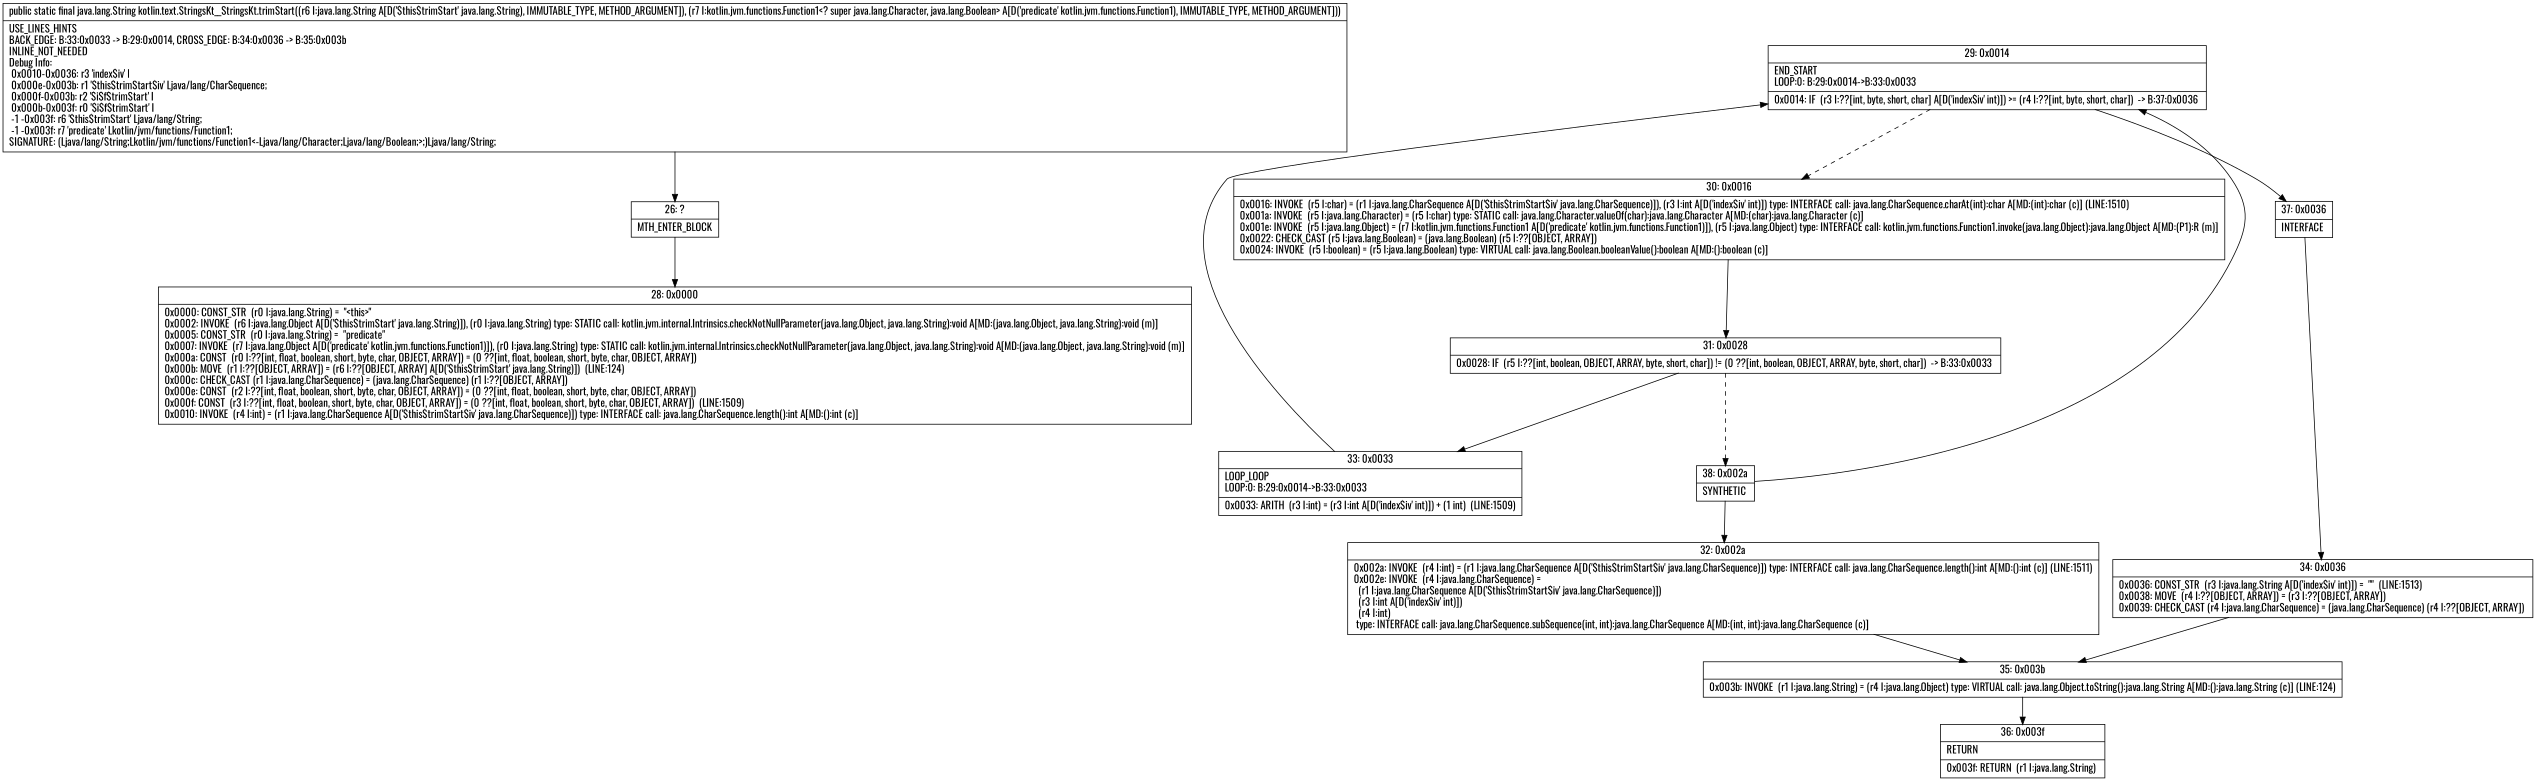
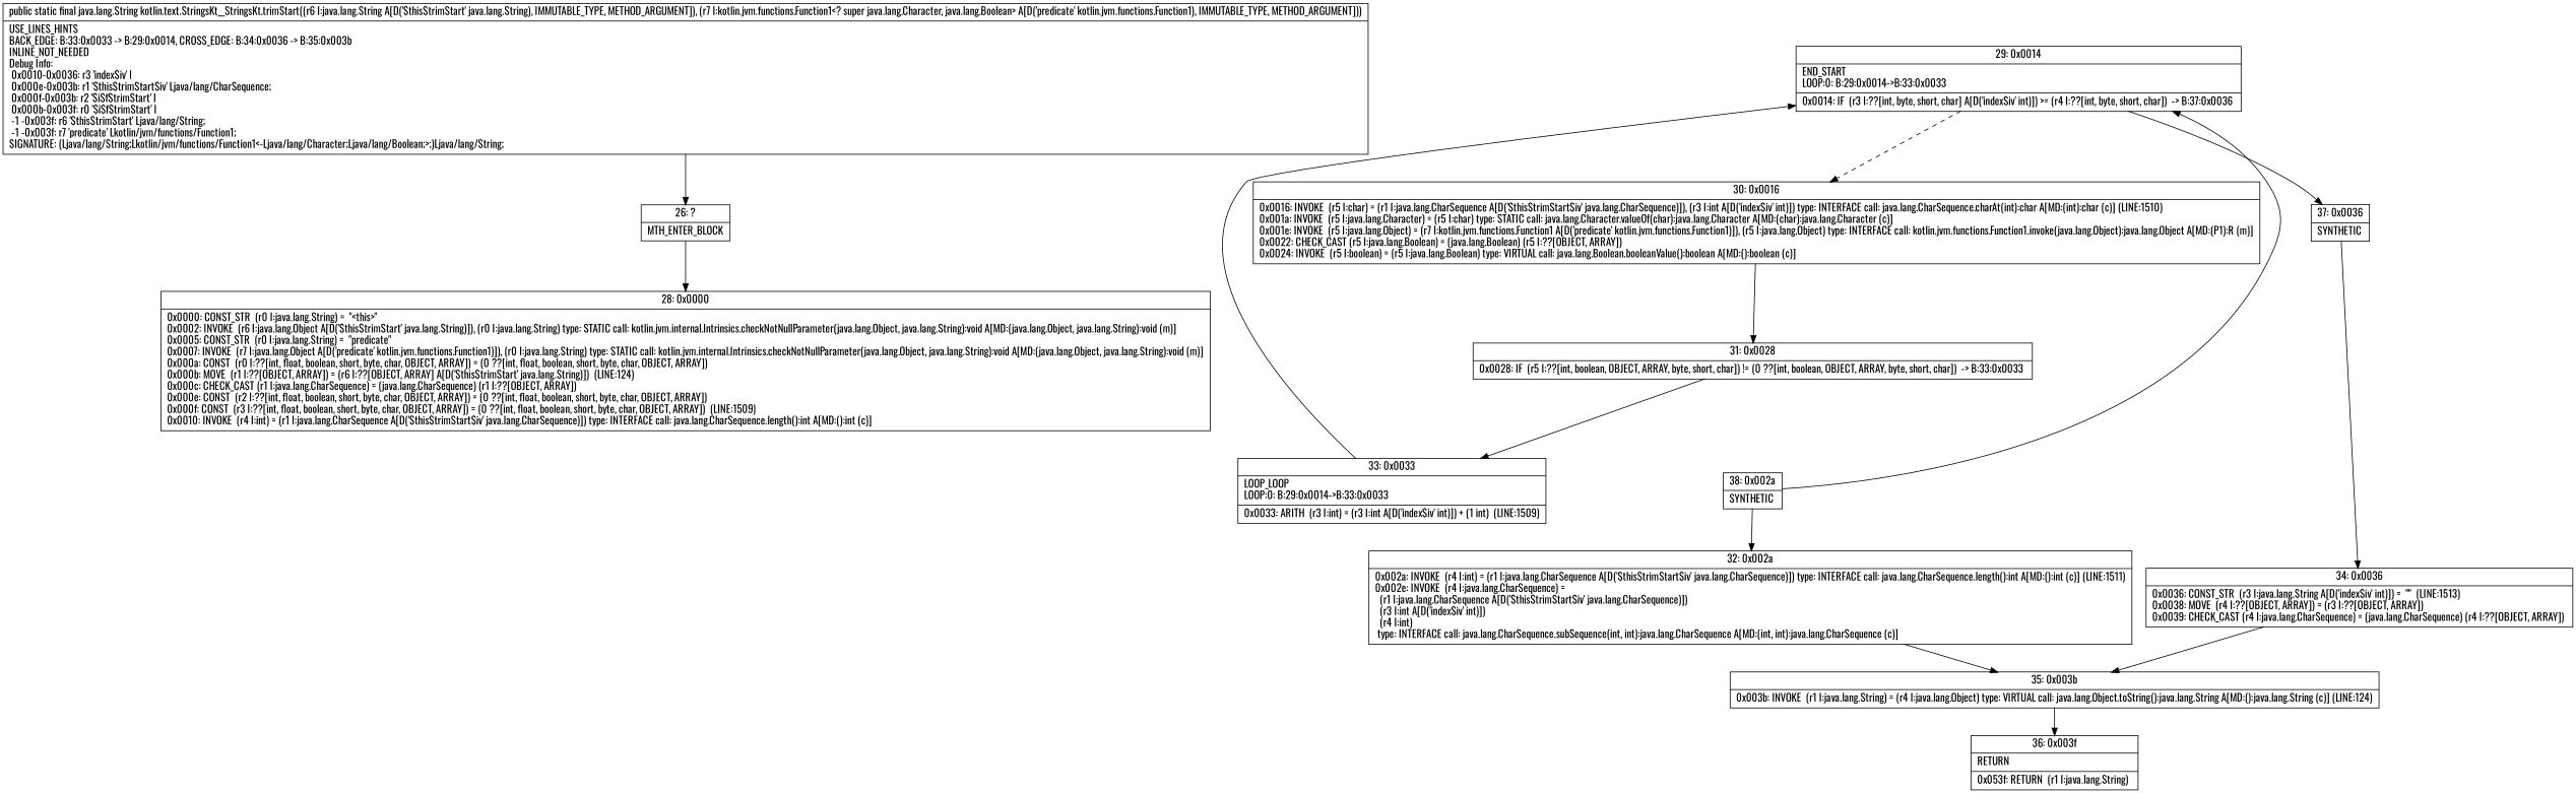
  digraph {
    fontname=Oswald
    node [fontname=Oswald shape=record]
    edge [fontname=Oswald]
    n1 [label="{26\:\ ?|MTH_ENTER_BLOCK\l}"]
    n2 [label="{28\:\ 0x0000|0x0000: CONST_STR  (r0 I:java.lang.String) =  \"\<this\>\" \l0x0002: INVOKE  (r6 I:java.lang.Object A[D('$this$trimStart' java.lang.String)]), (r0 I:java.lang.String) type: STATIC call: kotlin.jvm.internal.Intrinsics.checkNotNullParameter(java.lang.Object, java.lang.String):void A[MD:(java.lang.Object, java.lang.String):void (m)]\l0x0005: CONST_STR  (r0 I:java.lang.String) =  \"predicate\" \l0x0007: INVOKE  (r7 I:java.lang.Object A[D('predicate' kotlin.jvm.functions.Function1)]), (r0 I:java.lang.String) type: STATIC call: kotlin.jvm.internal.Intrinsics.checkNotNullParameter(java.lang.Object, java.lang.String):void A[MD:(java.lang.Object, java.lang.String):void (m)]\l0x000a: CONST  (r0 I:??[int, float, boolean, short, byte, char, OBJECT, ARRAY]) = (0 ??[int, float, boolean, short, byte, char, OBJECT, ARRAY]) \l0x000b: MOVE  (r1 I:??[OBJECT, ARRAY]) = (r6 I:??[OBJECT, ARRAY] A[D('$this$trimStart' java.lang.String)])  (LINE:124)\l0x000c: CHECK_CAST (r1 I:java.lang.CharSequence) = (java.lang.CharSequence) (r1 I:??[OBJECT, ARRAY]) \l0x000e: CONST  (r2 I:??[int, float, boolean, short, byte, char, OBJECT, ARRAY]) = (0 ??[int, float, boolean, short, byte, char, OBJECT, ARRAY]) \l0x000f: CONST  (r3 I:??[int, float, boolean, short, byte, char, OBJECT, ARRAY]) = (0 ??[int, float, boolean, short, byte, char, OBJECT, ARRAY])  (LINE:1509)\l0x0010: INVOKE  (r4 I:int) = (r1 I:java.lang.CharSequence A[D('$this$trimStart$iv' java.lang.CharSequence)]) type: INTERFACE call: java.lang.CharSequence.length():int A[MD:():int (c)]\l}"]
    n3 [label="{29\:\ 0x0014|END_START\lLOOP:0: B:29:0x0014\-\>B:33:0x0033\l|0x0014: IF  (r3 I:??[int, byte, short, char] A[D('index$iv' int)]) \>= (r4 I:??[int, byte, short, char])  \-\> B:37:0x0036 \l}"]
    n4 [label="{30\:\ 0x0016|0x0016: INVOKE  (r5 I:char) = (r1 I:java.lang.CharSequence A[D('$this$trimStart$iv' java.lang.CharSequence)]), (r3 I:int A[D('index$iv' int)]) type: INTERFACE call: java.lang.CharSequence.charAt(int):char A[MD:(int):char (c)] (LINE:1510)\l0x001a: INVOKE  (r5 I:java.lang.Character) = (r5 I:char) type: STATIC call: java.lang.Character.valueOf(char):java.lang.Character A[MD:(char):java.lang.Character (c)]\l0x001e: INVOKE  (r5 I:java.lang.Object) = (r7 I:kotlin.jvm.functions.Function1 A[D('predicate' kotlin.jvm.functions.Function1)]), (r5 I:java.lang.Object) type: INTERFACE call: kotlin.jvm.functions.Function1.invoke(java.lang.Object):java.lang.Object A[MD:(P1):R (m)]\l0x0022: CHECK_CAST (r5 I:java.lang.Boolean) = (java.lang.Boolean) (r5 I:??[OBJECT, ARRAY]) \l0x0024: INVOKE  (r5 I:boolean) = (r5 I:java.lang.Boolean) type: VIRTUAL call: java.lang.Boolean.booleanValue():boolean A[MD:():boolean (c)]\l}"]
-   n5 [label="{37\:\ 0x0036|INTERFACE\l}"]
+   n5 [label="{37\:\ 0x0036|SYNTHETIC\l}"]
    n6 [label="{31\:\ 0x0028|0x0028: IF  (r5 I:??[int, boolean, OBJECT, ARRAY, byte, short, char]) != (0 ??[int, boolean, OBJECT, ARRAY, byte, short, char])  \-\> B:33:0x0033 \l}"]
    n7 [label="{34\:\ 0x0036|0x0036: CONST_STR  (r3 I:java.lang.String A[D('index$iv' int)]) =  \"\"  (LINE:1513)\l0x0038: MOVE  (r4 I:??[OBJECT, ARRAY]) = (r3 I:??[OBJECT, ARRAY]) \l0x0039: CHECK_CAST (r4 I:java.lang.CharSequence) = (java.lang.CharSequence) (r4 I:??[OBJECT, ARRAY]) \l}"]
    n8 [label="{33\:\ 0x0033|LOOP_LOOP\lLOOP:0: B:29:0x0014\-\>B:33:0x0033\l|0x0033: ARITH  (r3 I:int) = (r3 I:int A[D('index$iv' int)]) + (1 int)  (LINE:1509)\l}"]
    n9 [label="{38\:\ 0x002a|SYNTHETIC\l}"]
    n10 [label="{32\:\ 0x002a|0x002a: INVOKE  (r4 I:int) = (r1 I:java.lang.CharSequence A[D('$this$trimStart$iv' java.lang.CharSequence)]) type: INTERFACE call: java.lang.CharSequence.length():int A[MD:():int (c)] (LINE:1511)\l0x002e: INVOKE  (r4 I:java.lang.CharSequence) = \l  (r1 I:java.lang.CharSequence A[D('$this$trimStart$iv' java.lang.CharSequence)])\l  (r3 I:int A[D('index$iv' int)])\l  (r4 I:int)\l type: INTERFACE call: java.lang.CharSequence.subSequence(int, int):java.lang.CharSequence A[MD:(int, int):java.lang.CharSequence (c)]\l}"]
    n11 [label="{35\:\ 0x003b|0x003b: INVOKE  (r1 I:java.lang.String) = (r4 I:java.lang.Object) type: VIRTUAL call: java.lang.Object.toString():java.lang.String A[MD:():java.lang.String (c)] (LINE:124)\l}"]
-   n12 [label="{36\:\ 0x003f|RETURN\l|0x003f: RETURN  (r1 I:java.lang.String) \l}"]
+   n12 [label="{36\:\ 0x003f|RETURN\l|0x053f: RETURN  (r1 I:java.lang.String) \l}"]
    n13 [label="{public static final java.lang.String kotlin.text.StringsKt__StringsKt.trimStart((r6 I:java.lang.String A[D('$this$trimStart' java.lang.String), IMMUTABLE_TYPE, METHOD_ARGUMENT]), (r7 I:kotlin.jvm.functions.Function1\<? super java.lang.Character, java.lang.Boolean\> A[D('predicate' kotlin.jvm.functions.Function1), IMMUTABLE_TYPE, METHOD_ARGUMENT]))  | USE_LINES_HINTS\lBACK_EDGE: B:33:0x0033 \-\> B:29:0x0014, CROSS_EDGE: B:34:0x0036 \-\> B:35:0x003b\lINLINE_NOT_NEEDED\lDebug Info:\l  0x0010\-0x0036: r3 'index$iv' I\l  0x000e\-0x003b: r1 '$this$trimStart$iv' Ljava\/lang\/CharSequence;\l  0x000f\-0x003b: r2 '$i$f$trimStart' I\l  0x000b\-0x003f: r0 '$i$f$trimStart' I\l  \-1 \-0x003f: r6 '$this$trimStart' Ljava\/lang\/String;\l  \-1 \-0x003f: r7 'predicate' Lkotlin\/jvm\/functions\/Function1;\lSIGNATURE: (Ljava\/lang\/String;Lkotlin\/jvm\/functions\/Function1\<\-Ljava\/lang\/Character;Ljava\/lang\/Boolean;\>;)Ljava\/lang\/String;\l}"]
    n1 -> n2
    n3 -> n4 [style=dashed]
    n3 -> n5
    n4 -> n6
    n5 -> n7
    n6 -> n8
-   n6 -> n9 [style=dashed]
    n7 -> n11
    n8 -> n3
    n9 -> n3
    n9 -> n10
    n10 -> n11
    n11 -> n12
    n13 -> n1
  }
